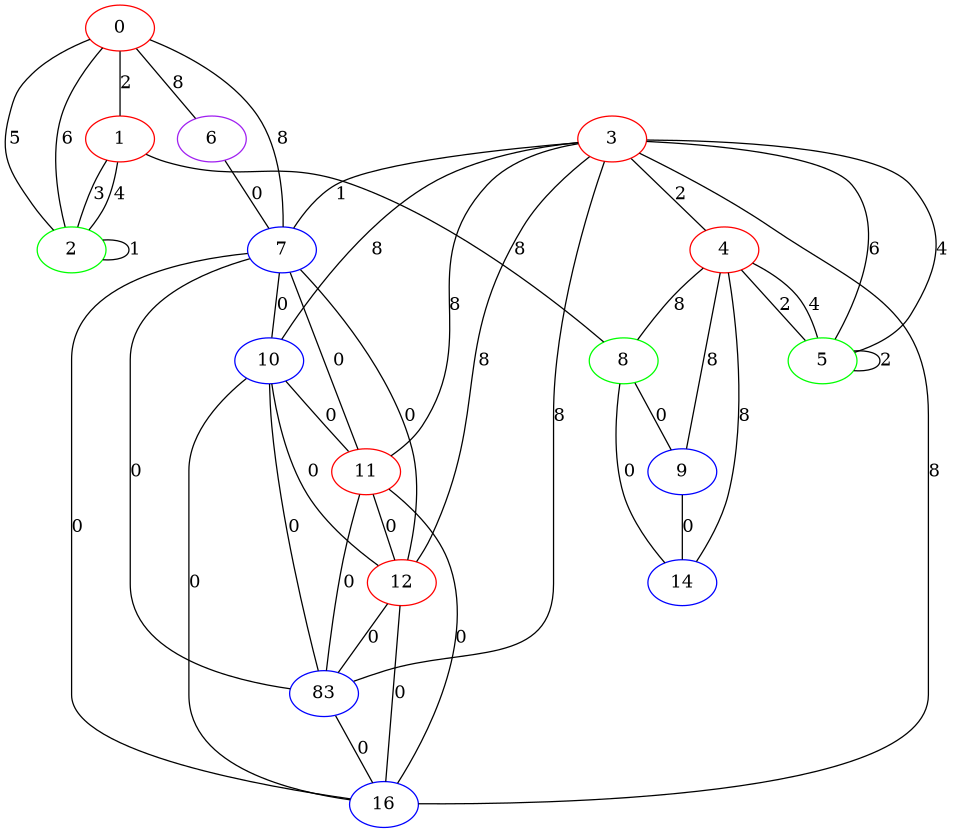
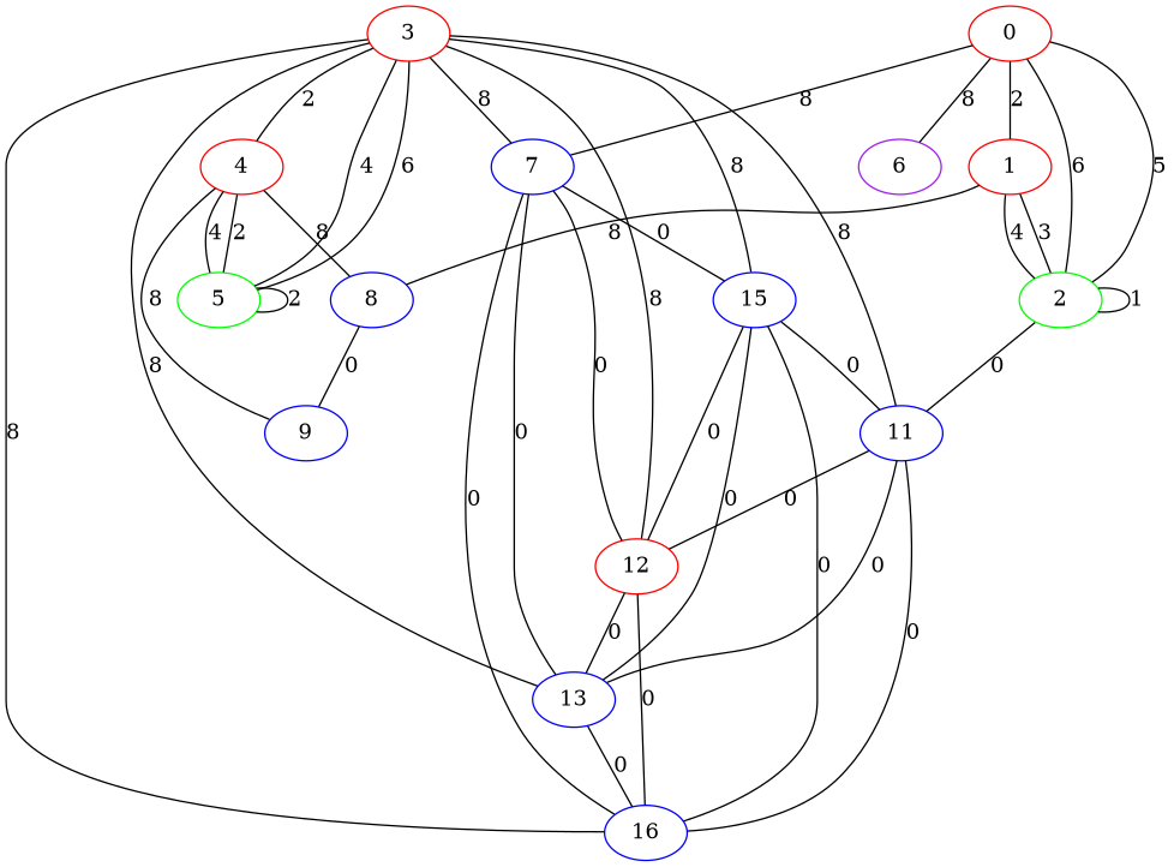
  graph {
    node [color=blue weight=3]
    0 [color=red weight=1]
    1 [color=red weight=1]
    2 [color=green weight=2]
    6 [color=purple weight=4]
    7
-   8 [color=green]
-   10
-   11 [color=red]
+   8
+   10 [label=15]
+   11
    12 [color=red]
-   13 [label=83]
+   13
    n11 [label=16]
    9
-   14
    3 [color=red weight=1]
    4 [color=red weight=1]
    5 [color=green weight=2]
    0 -- 1 [label=2]
    0 -- 2 [label=5]
    0 -- 2 [label=6]
    0 -- 6 [label=8]
    0 -- 7 [label=8]
    1 -- 2 [label=3]
    1 -- 2 [label=4]
    1 -- 8 [label=8]
    2 -- 2 [label=1]
-   6 -- 7 [label=0]
    7 -- 10 [label=0]
-   7 -- 11 [label=0]
+   2 -- 11 [label=0]
    7 -- 12 [label=0]
    7 -- 13 [label=0]
    7 -- n11 [label=0]
    8 -- 9 [label=0]
-   8 -- 14 [label=0]
    10 -- 11 [label=0]
    10 -- 12 [label=0]
    10 -- 13 [label=0]
    10 -- n11 [label=0]
    11 -- 12 [label=0]
    11 -- 13 [label=0]
    11 -- n11 [label=0]
    12 -- 13 [label=0]
    12 -- n11 [label=0]
    13 -- n11 [label=0]
-   9 -- 14 [label=0]
-   3 -- 7 [label=1]
+   3 -- 7 [label=8]
    3 -- 10 [label=8]
    3 -- 11 [label=8]
    3 -- 12 [label=8]
    3 -- 13 [label=8]
    3 -- n11 [label=8]
    3 -- 4 [label=2]
    3 -- 5 [label=4]
    3 -- 5 [label=6]
    4 -- 8 [label=8]
    4 -- 9 [label=8]
-   4 -- 14 [label=8]
    4 -- 5 [label=2]
    4 -- 5 [label=4]
    5 -- 5 [label=2]
  }
